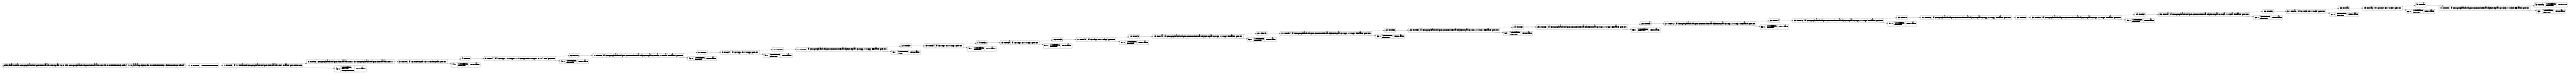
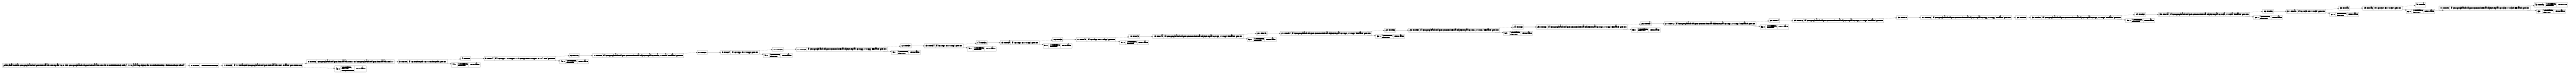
  digraph {
    rankdir=LR
    node [shape=record]
    n1 [label="{0\:\ 0x0000|MTH_ENTER_BLOCK\l}"]
    n2 [label="{1\:\ 0x0003|if ((r7 instanceof com.google.android.gms.internal.ads.zzxx) != false) goto L_0x0006\l}"]
    n3 [label="{2\:\ 0x0006|com.google.android.gms.internal.ads.zzxx r7 = (com.google.android.gms.internal.ads.zzxx) r7\l}"]
    n4 [label="{43\:\ ?|SYNTHETIC\lRETURN\lORIG_RETURN\l|return false\l}"]
    n5 [label="{3\:\ 0x000c|if (r6.versionCode != r7.versionCode) goto L_?\l}"]
    n6 [label="{4\:\ 0x000e}"]
    n7 [label="{44\:\ ?|SYNTHETIC\lRETURN\l|return false\l}"]
    n8 [label="{5\:\ 0x0014|if ((r6.zzcgo \> r7.zzcgo ? 1 : (r6.zzcgo == r7.zzcgo ? 0 : \-1)) != 0) goto L_?\l}"]
    n9 [label="{6\:\ 0x0016}"]
    n10 [label="{45\:\ ?|SYNTHETIC\lRETURN\l|return false\l}"]
    n11 [label="{7\:\ 0x001e|if (com.google.android.gms.common.internal.Objects.equal(r6.extras, r7.extras) == false) goto L_?\l}"]
    n12 [label="{8\:\ 0x0020}"]
-   n13 [label="{46\:\ ?|SYNTHETIC\lRETURN\l|return false\l}"]
    n14 [label="{9\:\ 0x0024|if (r6.zzcgp != r7.zzcgp) goto L_?\l}"]
    n15 [label="{10\:\ 0x0026}"]
    n16 [label="{47\:\ ?|SYNTHETIC\lRETURN\l|return false\l}"]
    n17 [label="{11\:\ 0x002e|if (com.google.android.gms.common.internal.Objects.equal(r6.zzcgq, r7.zzcgq) == false) goto L_?\l}"]
    n18 [label="{12\:\ 0x0030}"]
-   n19 [label="{48\:\ ?|SYNTHETIC\lMTH\l|return false\l}"]
+   n19 [label="{48\:\ ?|SYNTHETIC\lRETURN\l|return false\l}"]
    n20 [label="{13\:\ 0x0034|if (r6.zzcgr != r7.zzcgr) goto L_?\l}"]
    n21 [label="{14\:\ 0x0036}"]
    n22 [label="{49\:\ ?|SYNTHETIC\lRETURN\l|return false\l}"]
    n23 [label="{15\:\ 0x003a|if (r6.zzcgs != r7.zzcgs) goto L_?\l}"]
    n24 [label="{16\:\ 0x003c}"]
    n25 [label="{50\:\ ?|SYNTHETIC\lRETURN\l|return false\l}"]
    n26 [label="{17\:\ 0x0040|if (r6.zzbqn != r7.zzbqn) goto L_?\l}"]
    n27 [label="{18\:\ 0x0042}"]
    n28 [label="{51\:\ ?|SYNTHETIC\lRETURN\l|return false\l}"]
    n29 [label="{19\:\ 0x004a|if (com.google.android.gms.common.internal.Objects.equal(r6.zzcgt, r7.zzcgt) == false) goto L_?\l}"]
    n30 [label="{20\:\ 0x004c}"]
    n31 [label="{52\:\ ?|SYNTHETIC\lRETURN\l|return false\l}"]
    n32 [label="{21\:\ 0x0054|if (com.google.android.gms.common.internal.Objects.equal(r6.zzcgu, r7.zzcgu) == false) goto L_?\l}"]
    n33 [label="{22\:\ 0x0056}"]
    n34 [label="{53\:\ ?|SYNTHETIC\lRETURN\l|return false\l}"]
    n35 [label="{23\:\ 0x005e|if (com.google.android.gms.common.internal.Objects.equal(r6.zzmw, r7.zzmw) == false) goto L_?\l}"]
    n36 [label="{24\:\ 0x0060}"]
    n37 [label="{54\:\ ?|SYNTHETIC\lRETURN\l|return false\l}"]
    n38 [label="{25\:\ 0x0068|if (com.google.android.gms.common.internal.Objects.equal(r6.zzcgv, r7.zzcgv) == false) goto L_?\l}"]
    n39 [label="{26\:\ 0x006a}"]
    n40 [label="{55\:\ ?|SYNTHETIC\lRETURN\l|return false\l}"]
    n41 [label="{27\:\ 0x0072|if (com.google.android.gms.common.internal.Objects.equal(r6.zzcgw, r7.zzcgw) == false) goto L_?\l}"]
    n42 [label="{28\:\ 0x0074}"]
    n43 [label="{56\:\ ?|SYNTHETIC\lRETURN\l|return false\l}"]
    n44 [label="{29\:\ 0x007c|if (com.google.android.gms.common.internal.Objects.equal(r6.zzcgx, r7.zzcgx) == false) goto L_?\l}"]
    n45 [label="{30\:\ 0x007e}"]
-   n46 [label="{57\:\ ?|SYNTHETIC\lRETURN\l|return false\l}"]
    n47 [label="{31\:\ 0x0086|if (com.google.android.gms.common.internal.Objects.equal(r6.zzcgy, r7.zzcgy) == false) goto L_?\l}"]
    n48 [label="{32\:\ 0x0088}"]
    n49 [label="{33\:\ 0x0090|if (com.google.android.gms.common.internal.Objects.equal(r6.zzcgz, r7.zzcgz) == false) goto L_?\l}"]
    n50 [label="{34\:\ 0x0092}"]
    n51 [label="{59\:\ ?|SYNTHETIC\lRETURN\l|return false\l}"]
    n52 [label="{35\:\ 0x009a|if (com.google.android.gms.common.internal.Objects.equal(r6.zzcha, r7.zzcha) == false) goto L_?\l}"]
    n53 [label="{36\:\ 0x009c}"]
    n54 [label="{60\:\ ?|SYNTHETIC\lRETURN\l|return false\l}"]
    n55 [label="{37\:\ 0x00a0|if (r6.zzchb != r7.zzchb) goto L_?\l}"]
    n56 [label="{38\:\ 0x00a2}"]
    n57 [label="{61\:\ ?|SYNTHETIC\lRETURN\l|return false\l}"]
    n58 [label="{39\:\ 0x00a6|if (r6.zzchd != r7.zzchd) goto L_?\l}"]
    n59 [label="{40\:\ 0x00a8}"]
    n60 [label="{62\:\ ?|SYNTHETIC\lRETURN\l|return false\l}"]
    n61 [label="{41\:\ 0x00b0|if (com.google.android.gms.common.internal.Objects.equal(r6.zzche, r7.zzche) == false) goto L_?\l}"]
    n62 [label="{42\:\ 0x00b2|SYNTHETIC\lRETURN\l|return true\l}"]
    n63 [label="{63\:\ ?|SYNTHETIC\lRETURN\l|return false\l}"]
    n64 [label="{public final boolean com.google.android.gms.internal.ads.zzxx.equals((r6v0 'this' com.google.android.gms.internal.ads.zzxx A[IMMUTABLE_TYPE, THIS]), (r7v0 java.lang.Object A[IMMUTABLE_TYPE, METHOD_ARGUMENT])) }"]
    n1 -> n2
    n2 -> n3 [style=dashed]
    n2 -> n4 [style=dashed]
    n3 -> n5
    n5 -> n6 [style=dashed]
    n5 -> n7
    n6 -> n8
    n8 -> n9 [style=dashed]
    n8 -> n10
    n9 -> n11
    n11 -> n12 [style=dashed]
-   n11 -> n13
    n12 -> n14
    n14 -> n15 [style=dashed]
    n14 -> n16
    n15 -> n17
    n17 -> n18 [style=dashed]
    n17 -> n19
    n18 -> n20
    n20 -> n21 [style=dashed]
    n20 -> n22
    n21 -> n23
    n23 -> n24 [style=dashed]
    n23 -> n25
    n24 -> n26
    n26 -> n27 [style=dashed]
    n26 -> n28
    n27 -> n29
    n29 -> n30 [style=dashed]
    n29 -> n31
    n30 -> n32
    n32 -> n33 [style=dashed]
    n32 -> n34
    n33 -> n35
    n35 -> n36 [style=dashed]
    n35 -> n37
    n36 -> n38
    n38 -> n39 [style=dashed]
    n38 -> n40
    n39 -> n41
    n41 -> n42 [style=dashed]
    n41 -> n43
    n42 -> n44
    n44 -> n45 [style=dashed]
-   n44 -> n46
    n45 -> n47
    n47 -> n48 [style=dashed]
    n48 -> n49
    n49 -> n50 [style=dashed]
    n49 -> n51
    n50 -> n52
    n52 -> n53 [style=dashed]
    n52 -> n54
    n53 -> n55
    n55 -> n56 [style=dashed]
    n55 -> n57
    n56 -> n58
    n58 -> n59 [style=dashed]
    n58 -> n60
-   n59 -> n61
+   n60 -> n61
    n61 -> n62 [style=dashed]
    n61 -> n63
    n64 -> n1
  }
